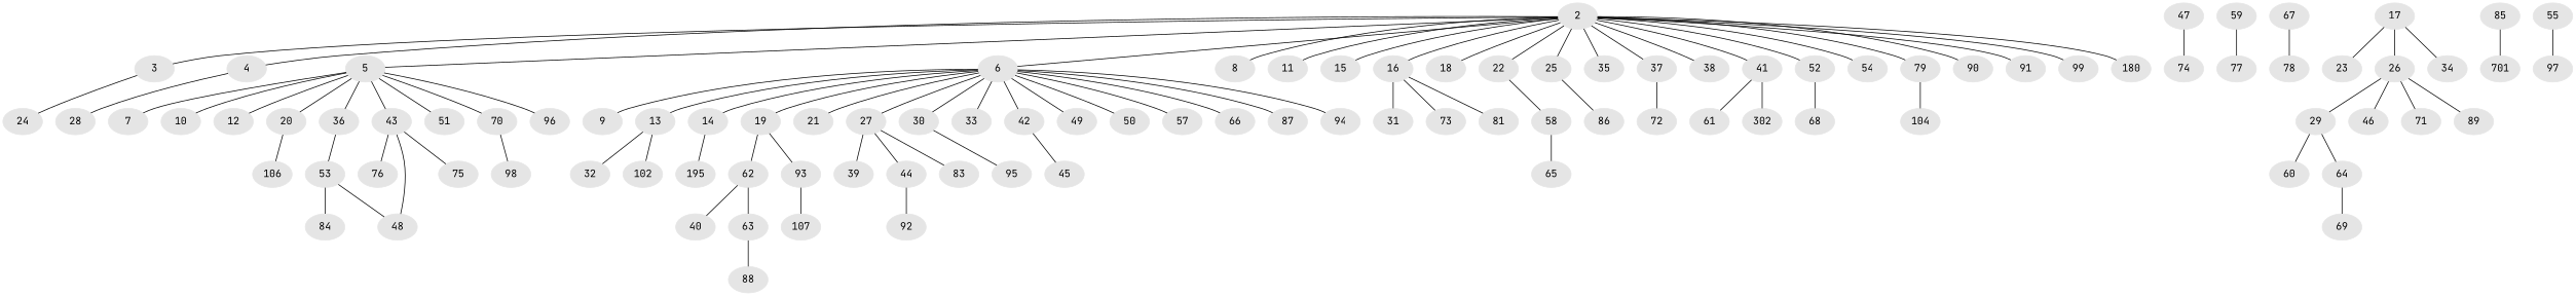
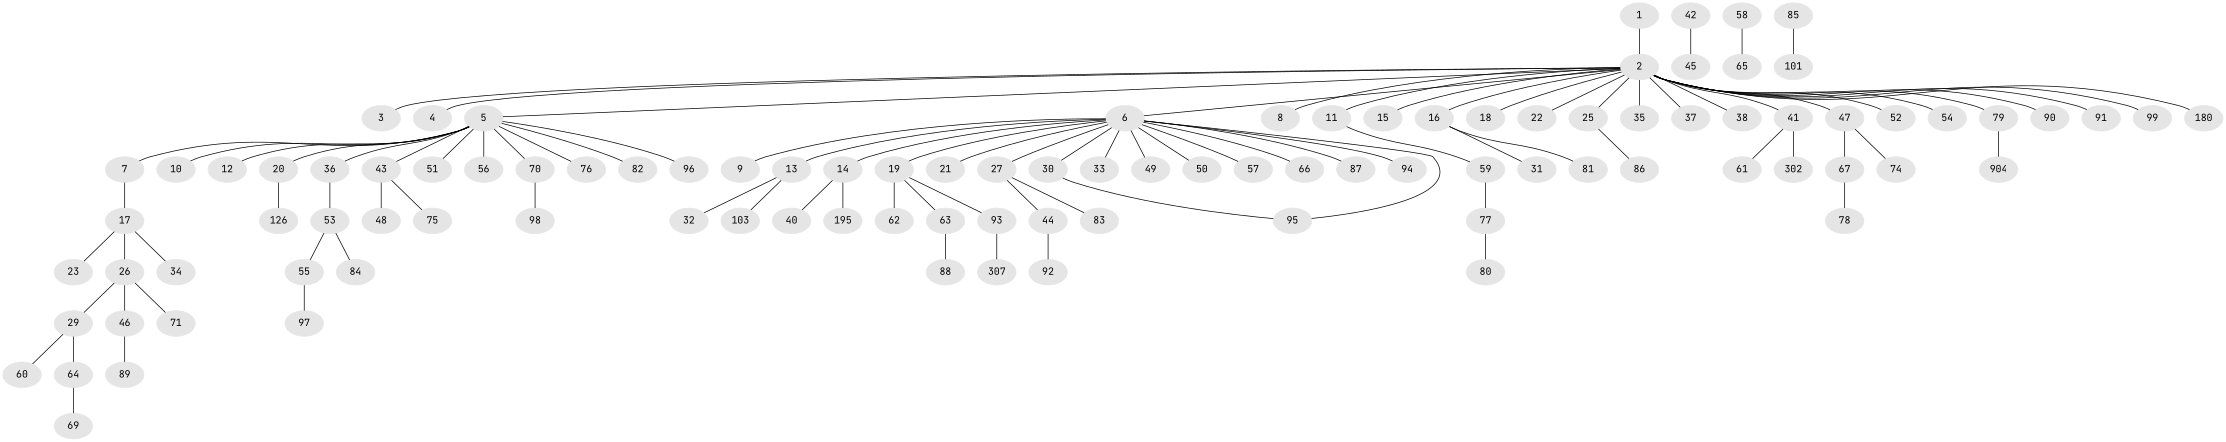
  graph {
    fontname="JetBrains Mono"
    node [color=gray90 fontname="JetBrains Mono" style=filled]
    edge [fontname="JetBrains Mono"]
+   1
    2
    3
    4
    5
    6
    8
    11
    15
    16
    18
    22
    25
    35
    37
    38
    41
    47
    52
    54
    79
    90
    91
    99
    n25 [label=180]
-   24
-   28
    7
    10
    12
    20
    36
    43
    51
+   56
    70
    76
+   82
    96
    9
    13
    14
    19
    21
    27
    30
    33
    42
    49
    50
    57
    66
    87
    94
    59
    31
-   73
    81
    58
    86
-   72
    61
    n63 [label=302]
    67
    74
-   68
-   104
+   104 [label=904]
    17
-   106
+   106 [label=126]
    53
    48
    75
    98
    32
-   103 [label=102]
+   103
    40
    n77 [label=195]
    62
    63
    93
-   39
    44
    83
    95
    45
    23
    26
    34
    77
    29
    46
    71
    88
-   107
+   107 [label=307]
    65
    60
    64
    89
    92
    69
    85
-   101 [label=701]
+   101
    55
    84
    78
    97
+   80
+   1 -- 2
    2 -- 3
    2 -- 4
    2 -- 5
    2 -- 6
    2 -- 8
    2 -- 11
    2 -- 15
    2 -- 16
    2 -- 18
    2 -- 22
    2 -- 25
    2 -- 35
    2 -- 37
    2 -- 38
    2 -- 41
+   2 -- 47
    2 -- 52
    2 -- 54
    2 -- 79
    2 -- 90
    2 -- 91
    2 -- 99
    2 -- n25
-   3 -- 24
-   4 -- 28
    5 -- 7
    5 -- 10
    5 -- 12
    5 -- 20
    5 -- 36
    5 -- 43
    5 -- 51
+   5 -- 56
    5 -- 70
-   43 -- 76
+   5 -- 76
+   5 -- 82
    5 -- 96
    6 -- 9
    6 -- 13
    6 -- 14
    6 -- 19
    6 -- 21
    6 -- 27
    6 -- 30
    6 -- 33
-   6 -- 42
+   6 -- 95
    6 -- 49
    6 -- 50
    6 -- 57
    6 -- 66
    6 -- 87
    6 -- 94
+   11 -- 59
    16 -- 31
-   16 -- 73
    16 -- 81
-   22 -- 58
    25 -- 86
-   37 -- 72
    41 -- 61
    41 -- n63
+   47 -- 67
    47 -- 74
-   52 -- 68
    79 -- 104
+   7 -- 17
    20 -- 106
    36 -- 53
    43 -- 48
    43 -- 75
    70 -- 98
    13 -- 32
    13 -- 103
-   62 -- 40
+   14 -- 40
    14 -- n77
    19 -- 62
-   62 -- 63
+   19 -- 63
    19 -- 93
-   27 -- 39
    27 -- 44
    27 -- 83
    30 -- 95
    42 -- 45
    59 -- 77
    58 -- 65
    67 -- 78
    17 -- 23
    17 -- 26
    17 -- 34
-   53 -- 48
+   53 -- 55
    53 -- 84
    63 -- 88
    93 -- 107
    44 -- 92
    26 -- 29
    26 -- 46
    26 -- 71
+   77 -- 80
    29 -- 60
    29 -- 64
-   26 -- 89
+   46 -- 89
    64 -- 69
    85 -- 101
    55 -- 97
  }
